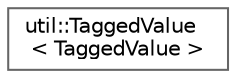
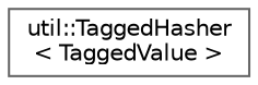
  digraph {
    rankdir=LR
-   n1 [color=grey40 fillcolor=white fontname=Helvetica fontsize=10 height=0.2 label="util::TaggedValue\l\< TaggedValue \>" shape=box style=filled width=0.4]
+   n1 [color=grey40 fillcolor=white fontname=Helvetica fontsize=10 height=0.2 label="util::TaggedHasher\l\< TaggedValue \>" shape=box style=filled width=0.4]
  }
